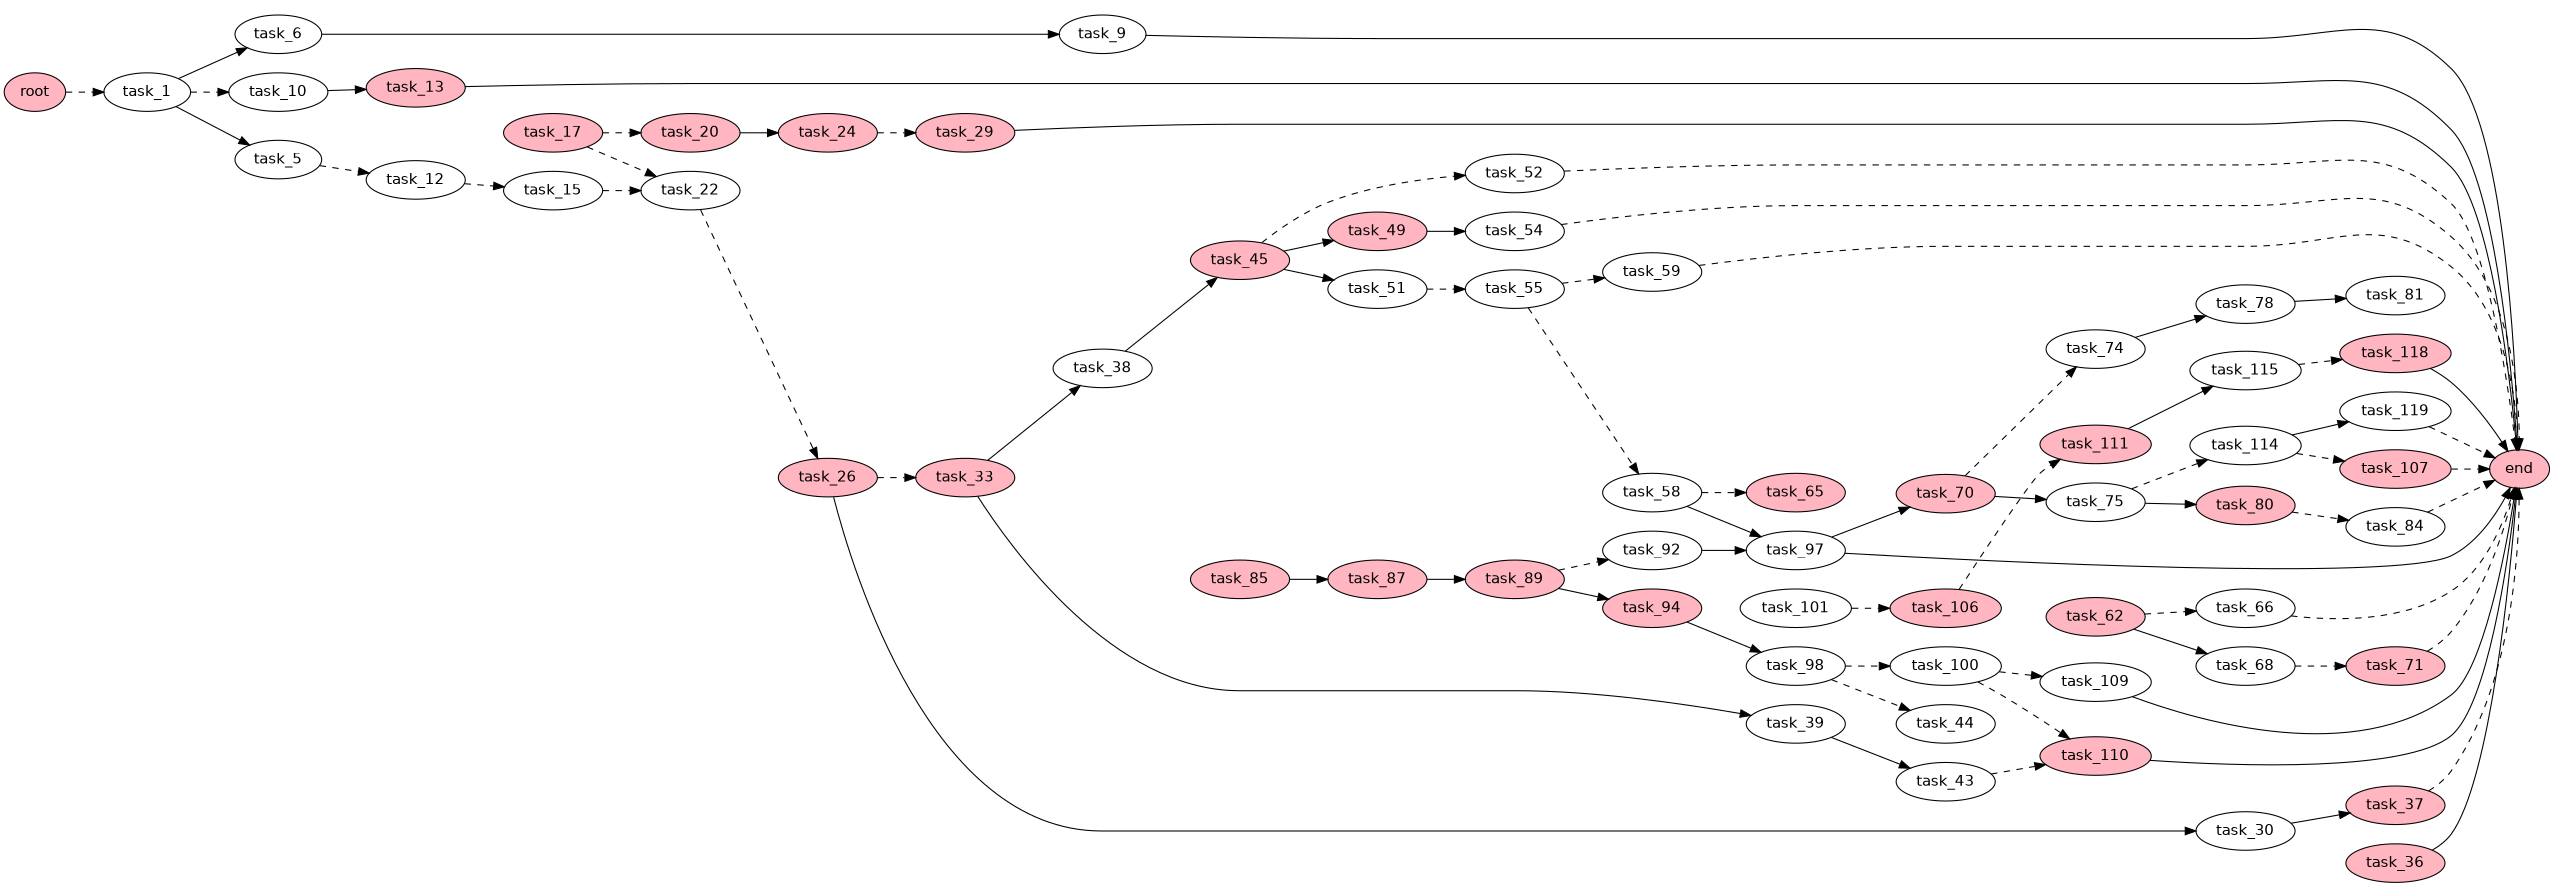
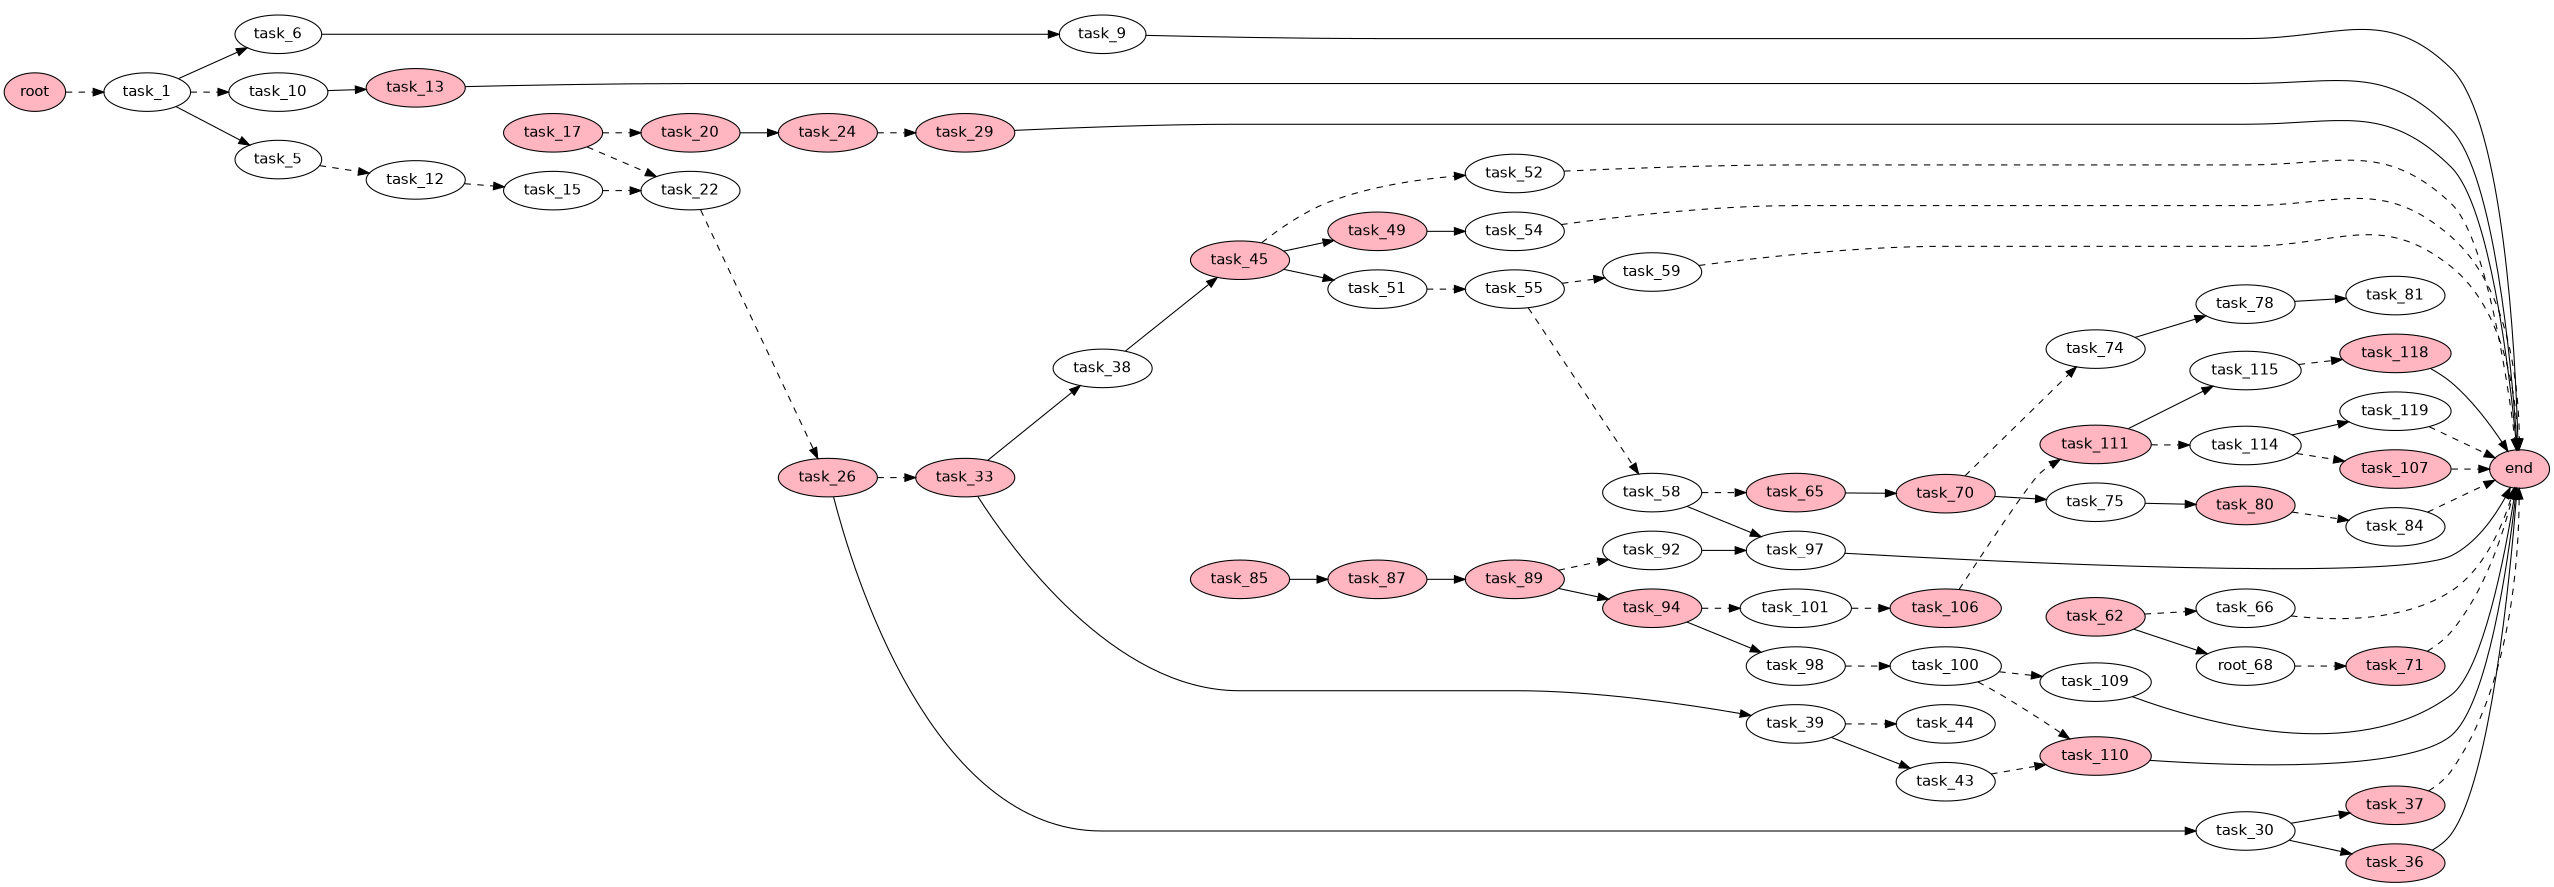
  digraph {
    fontname="DejaVu Sans"
    rankdir=LR
    node [fillcolor=white fontname="DejaVu Sans" style=filled]
    edge [fontname="DejaVu Sans" style=dashed]
    root [fillcolor=lightpink]
    task_1
    task_5
    task_6
    task_10
    task_12
    task_9
    task_13 [fillcolor=lightpink]
    task_15
    end [fillcolor=lightpink]
    task_22
    task_17 [fillcolor=lightpink]
    task_20 [fillcolor=lightpink]
    task_24 [fillcolor=lightpink]
    task_26 [fillcolor=lightpink]
    task_29 [fillcolor=lightpink]
    task_30
    task_33 [fillcolor=lightpink]
    task_36 [fillcolor=lightpink]
    task_37 [fillcolor=lightpink]
    task_38
    task_39
    task_45 [fillcolor=lightpink]
    task_43
    task_44
    task_49 [fillcolor=lightpink]
    task_51
    task_52
    task_110 [fillcolor=lightpink]
    task_54
    task_55
    task_58
    task_59
    task_65 [fillcolor=lightpink]
    task_97
    task_62 [fillcolor=lightpink]
    task_66
-   task_68
+   task_68 [label=root_68]
    task_70 [fillcolor=lightpink]
    task_71 [fillcolor=lightpink]
    task_74
    task_75
    task_78
    task_80 [fillcolor=lightpink]
    task_81
    task_84
    task_85 [fillcolor=lightpink]
    task_87 [fillcolor=lightpink]
    task_89 [fillcolor=lightpink]
    task_92
    task_94 [fillcolor=lightpink]
    task_98
    task_101
    task_100
    task_106 [fillcolor=lightpink]
    task_109
    task_111 [fillcolor=lightpink]
    task_107 [fillcolor=lightpink]
    task_114
    task_115
    task_119
    task_118 [fillcolor=lightpink]
    root -> task_1
    task_1 -> task_5 [style=solid]
    task_1 -> task_6 [style=solid]
    task_1 -> task_10
    task_5 -> task_12
    task_6 -> task_9 [style=solid]
    task_10 -> task_13 [style=solid]
    task_12 -> task_15
    task_9 -> end [style=solid]
    task_13 -> end [style=solid]
    task_15 -> task_22
    task_22 -> task_26
    task_17 -> task_22
    task_17 -> task_20
    task_20 -> task_24 [style=solid]
    task_24 -> task_29
    task_26 -> task_30 [style=solid]
    task_26 -> task_33
    task_29 -> end [style=solid]
+   task_30 -> task_36 [style=solid]
    task_30 -> task_37 [style=solid]
    task_33 -> task_38 [style=solid]
    task_33 -> task_39 [style=solid]
    task_36 -> end [style=solid]
    task_37 -> end
    task_38 -> task_45 [style=solid]
    task_39 -> task_43 [style=solid]
-   task_98 -> task_44
+   task_39 -> task_44
    task_45 -> task_49 [style=solid]
    task_45 -> task_51 [style=solid]
    task_45 -> task_52
    task_43 -> task_110
    task_49 -> task_54 [style=solid]
    task_51 -> task_55
    task_52 -> end
    task_110 -> end [style=solid]
    task_54 -> end
    task_55 -> task_58
    task_55 -> task_59
    task_58 -> task_65
    task_58 -> task_97 [style=solid]
    task_59 -> end
-   task_97 -> task_70 [style=solid]
+   task_65 -> task_70 [style=solid]
    task_97 -> end [style=solid]
    task_62 -> task_66
    task_62 -> task_68 [style=solid]
    task_66 -> end
    task_68 -> task_71
    task_70 -> task_74
    task_70 -> task_75 [style=solid]
    task_71 -> end
    task_74 -> task_78 [style=solid]
    task_75 -> task_80 [style=solid]
    task_78 -> task_81 [style=solid]
    task_80 -> task_84
    task_84 -> end
    task_85 -> task_87 [style=solid]
    task_87 -> task_89 [style=solid]
    task_89 -> task_92
    task_89 -> task_94 [style=solid]
    task_92 -> task_97 [style=solid]
    task_94 -> task_98 [style=solid]
+   task_94 -> task_101
    task_98 -> task_100
    task_101 -> task_106
    task_100 -> task_110
    task_100 -> task_109
    task_106 -> task_111
    task_109 -> end [style=solid]
-   task_75 -> task_114
+   task_111 -> task_114
    task_111 -> task_115 [style=solid]
    task_107 -> end
    task_114 -> task_107
    task_114 -> task_119 [style=solid]
    task_115 -> task_118
    task_119 -> end
    task_118 -> end [style=solid]
  }
